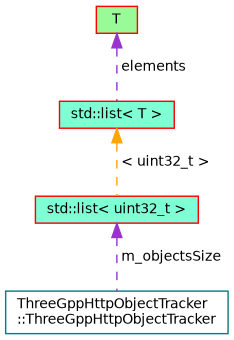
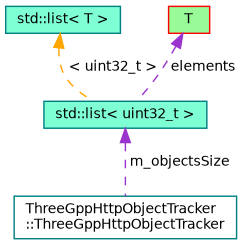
  digraph {
    node [color=teal fillcolor=aquamarine fontname=Helvetica fontsize=10 shape=record style=filled]
    edge [color=darkorchid3 dir=back fontname=Helvetica fontsize=10 labelfontname=Helvetica labelfontsize=10 style=dashed]
    n1 [fillcolor=white fontcolor=black height=0.2 label="ThreeGppHttpObjectTracker\l::ThreeGppHttpObjectTracker" width=0.4]
-   n2 [color=red height=0.2 label="std::list\< uint32_t \>" width=0.4]
-   n3 [color=red height=0.2 label="std::list\< T \>" width=0.4]
+   n2 [height=0.2 label="std::list\< uint32_t \>" width=0.4]
+   n3 [height=0.2 label="std::list\< T \>" width=0.4]
    n4 [color=red fillcolor=palegreen height=0.2 label=T width=0.4]
    n2 -> n1 [label=" m_objectsSize"]
    n3 -> n2 [color=orange label=" \< uint32_t \>"]
-   n4 -> n3 [label=" elements"]
+   n4 -> n2 [label=" elements"]
  }
